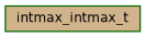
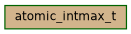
  digraph {
    rankdir=LR
-   n1 [color=darkgreen fillcolor=tan fontname=Helvetica fontsize=10 height=0.2 label=intmax_intmax_t shape=record style=filled width=0.4]
+   n1 [color=darkgreen fillcolor=tan fontname=Helvetica fontsize=10 height=0.2 label=atomic_intmax_t shape=record style=filled width=0.4]
  }
